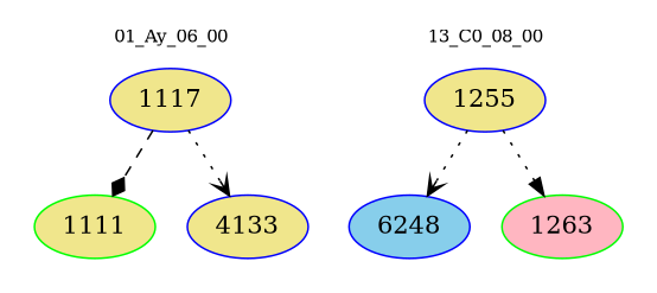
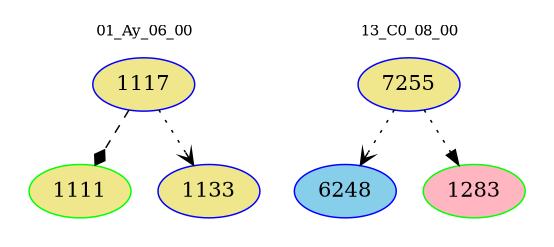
  digraph {
    node [color=blue fillcolor=khaki style=filled]
    edge [arrowhead=vee color=black style=dotted]
    n1 [label=1117]
    n2 [color=green label=1111]
-   n3 [label=4133]
-   n4 [label=1255]
+   n3 [label=1133]
+   n4 [label=7255]
    n5 [fillcolor=skyblue label=6248]
-   n6 [color=green fillcolor=lightpink label=1263]
+   n6 [color=green fillcolor=lightpink label=1283]
    subgraph cluster_1 {
      color=white
      fontsize=10
      label="01_Ay_06_00"
      n1
      n2
      n3
    }
    subgraph cluster_2 {
      color=white
      fontsize=10
      label="13_C0_08_00"
      n4
      n5
      n6
    }
    n1 -> n2 [arrowhead=diamond style=dashed]
    n1 -> n3
    n4 -> n5
    n4 -> n6 [arrowhead=normal]
  }
